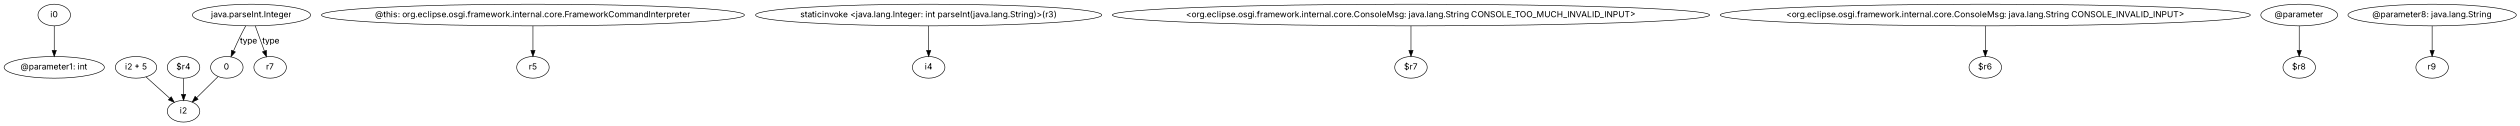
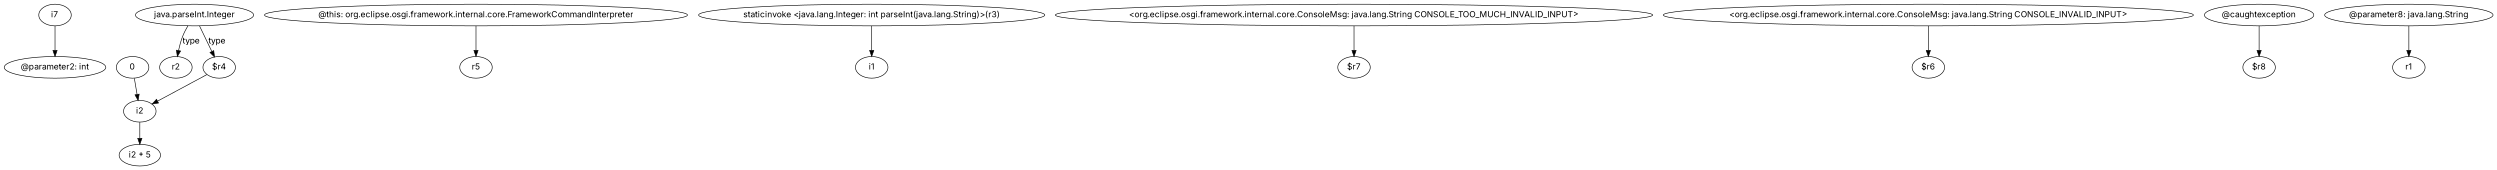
  digraph {
    fontname=Inter
    node [fontname=Inter]
    edge [fontname=Inter]
-   n1 [label="@parameter1: int"]
-   n2 [label=i0]
+   n1 [label="@parameter2: int"]
+   n2 [label=i7]
    n3 [label=0]
    n4 [label=i2]
    n5 [label="i2 + 5"]
    n6 [label="java.parseInt.Integer"]
-   n7 [label=r7]
+   n7 [label=r2]
    n8 [label="$r4"]
    n9 [label="@this: org.eclipse.osgi.framework.internal.core.FrameworkCommandInterpreter"]
    n10 [label=r5]
    n11 [label="staticinvoke <java.lang.Integer: int parseInt(java.lang.String)>(r3)"]
-   n12 [label=i4]
+   n12 [label=i1]
    n13 [label="<org.eclipse.osgi.framework.internal.core.ConsoleMsg: java.lang.String CONSOLE_TOO_MUCH_INVALID_INPUT>"]
    n14 [label="$r7"]
    n15 [label="<org.eclipse.osgi.framework.internal.core.ConsoleMsg: java.lang.String CONSOLE_INVALID_INPUT>"]
    n16 [label="$r6"]
-   n17 [label="@parameter"]
+   n17 [label="@caughtexception"]
    n18 [label="$r8"]
    n19 [label="@parameter8: java.lang.String"]
-   n20 [label=r9]
+   n20 [label=r1]
    n2 -> n1
    n3 -> n4
-   n5 -> n4
+   n4 -> n5
    n6 -> n7 [label=type]
-   n6 -> n3 [label=type]
+   n6 -> n8 [label=type]
    n8 -> n4
    n9 -> n10
    n11 -> n12
    n13 -> n14
    n15 -> n16
    n17 -> n18
    n19 -> n20
  }
